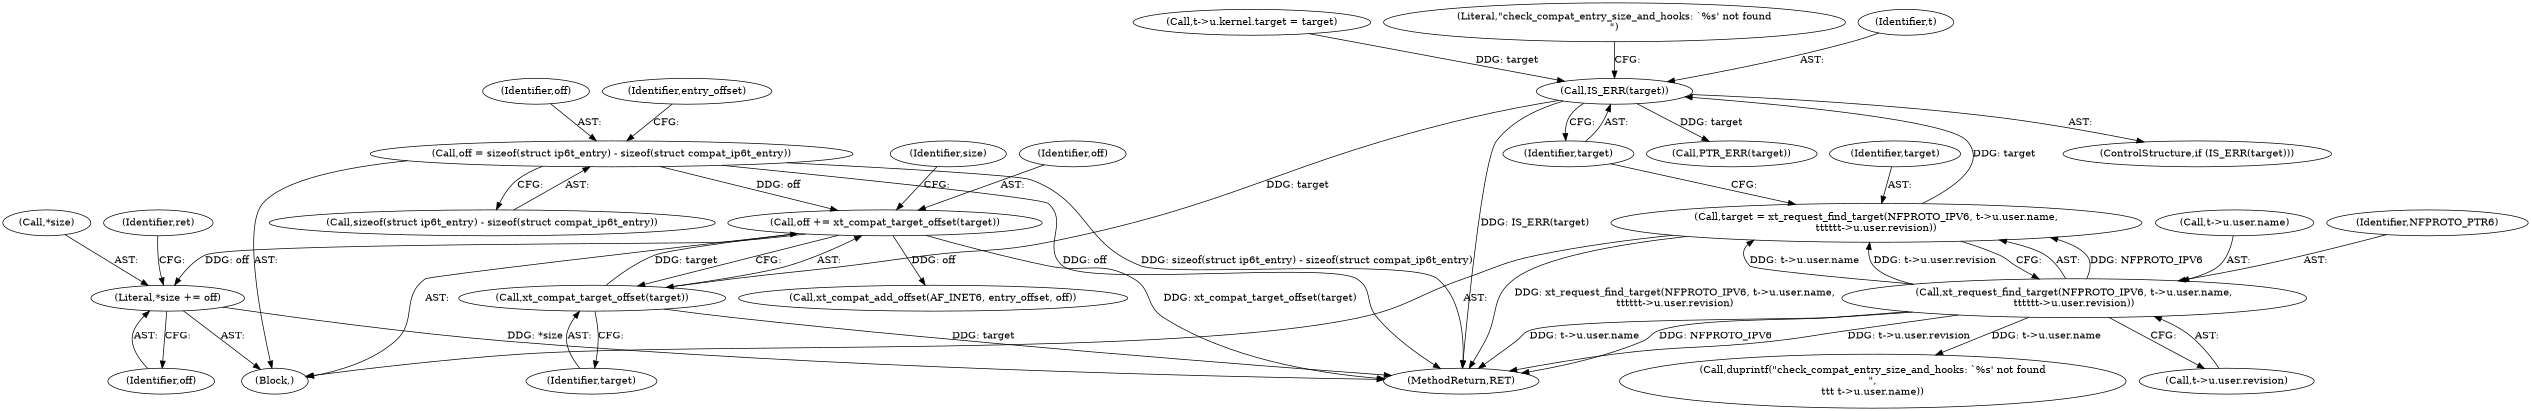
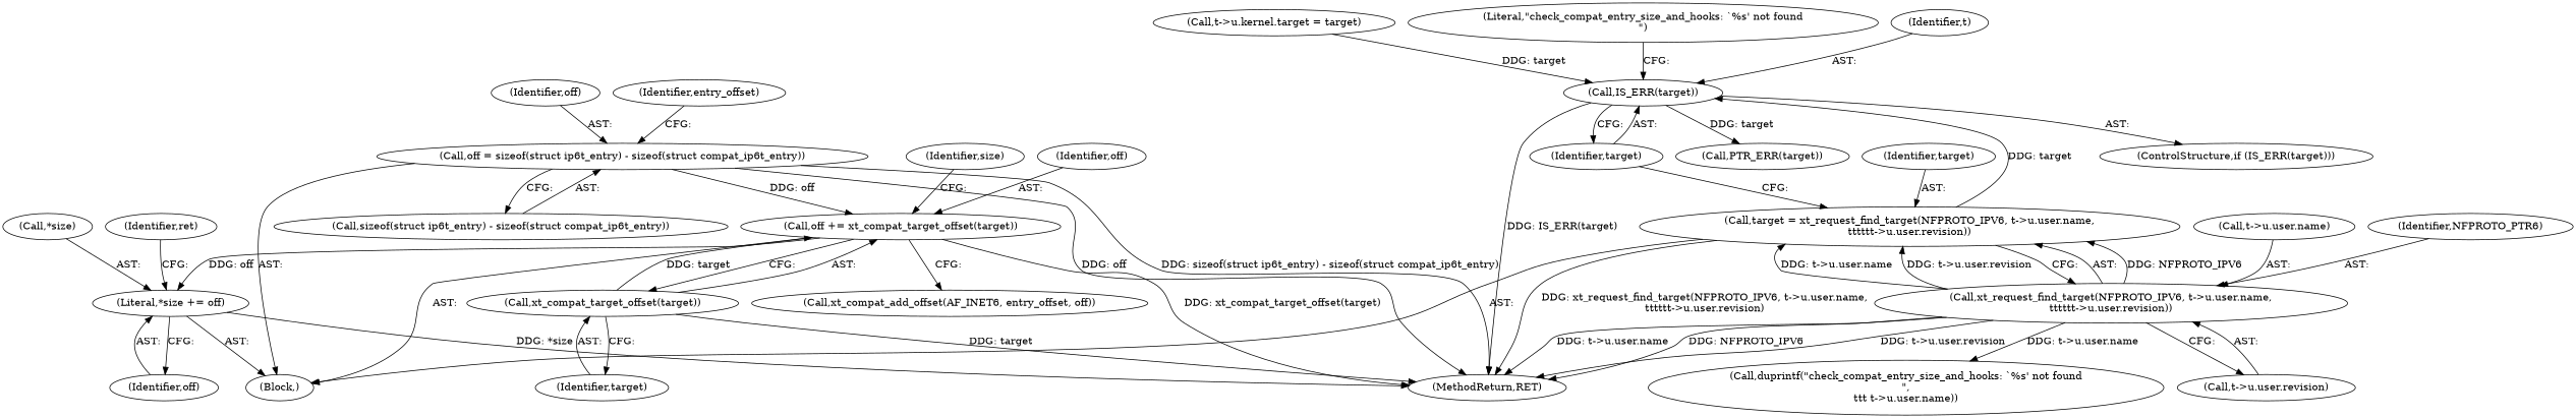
  digraph {
    n1 [label="(Literal,*size += off)"]
    n2 [label="(Block,)"]
    n3 [label="(Identifier,off)"]
    n4 [label="(MethodReturn,RET)"]
    n5 [label="(Call,off += xt_compat_target_offset(target))"]
    n6 [label="(Call,xt_compat_target_offset(target))"]
    n7 [label="(Call,xt_compat_add_offset(AF_INET6, entry_offset, off))"]
    n8 [label="(Identifier,target)"]
    n9 [label="(Call,IS_ERR(target))"]
    n10 [label="(Identifier,target)"]
    n11 [label="(Call,PTR_ERR(target))"]
    n12 [label="(ControlStructure,if (IS_ERR(target)))"]
    n13 [label="(Call,target = xt_request_find_target(NFPROTO_IPV6, t->u.user.name,\n\t\t\t\t\tt->u.user.revision))"]
    n14 [label="(Call,t->u.kernel.target = target)"]
    n15 [label="(Call,xt_request_find_target(NFPROTO_IPV6, t->u.user.name,\n\t\t\t\t\tt->u.user.revision))"]
    n16 [label="(Call,duprintf(\"check_compat_entry_size_and_hooks: `%s' not found\n\",\n\t\t\t t->u.user.name))"]
    n17 [label="(Call,t->u.user.revision)"]
    n18 [label="(Call,off = sizeof(struct ip6t_entry) - sizeof(struct compat_ip6t_entry))"]
    n19 [label="(Call,sizeof(struct ip6t_entry) - sizeof(struct compat_ip6t_entry))"]
    n20 [label="(Identifier,ret)"]
    n21 [label="(Identifier,off)"]
    n22 [label="(Literal,\"check_compat_entry_size_and_hooks: `%s' not found\n\")"]
    n23 [label="(Identifier,target)"]
    n24 [label="(Identifier,NFPROTO_PTR6)"]
    n25 [label="(Identifier,off)"]
    n26 [label="(Call,*size)"]
    n27 [label="(Identifier,t)"]
    n28 [label="(Identifier,entry_offset)"]
    n29 [label="(Call,t->u.user.name)"]
    n30 [label="(Identifier,size)"]
    n1 -> n2 [label="AST: "]
    n1 -> n3 [label="CFG: "]
    n1 -> n4 [label="DDG: *size"]
    n3 -> n1 [label="AST: "]
    n5 -> n1 [label="DDG: off"]
    n5 -> n2 [label="AST: "]
    n5 -> n4 [label="DDG: xt_compat_target_offset(target)"]
    n5 -> n6 [label="CFG: "]
-   n5 -> n7 [label="DDG: off"]
+   n5 -> n7 [label="CFG: "]
    n6 -> n4 [label="DDG: target"]
    n6 -> n5 [label="AST: "]
    n6 -> n5 [label="DDG: target"]
    n6 -> n8 [label="CFG: "]
    n8 -> n6 [label="AST: "]
    n9 -> n4 [label="DDG: IS_ERR(target)"]
-   n9 -> n6 [label="DDG: target"]
    n9 -> n10 [label="CFG: "]
    n9 -> n11 [label="DDG: target"]
    n9 -> n12 [label="AST: "]
    n10 -> n9 [label="AST: "]
    n10 -> n13 [label="CFG: "]
    n13 -> n2 [label="AST: "]
    n13 -> n4 [label="DDG: xt_request_find_target(NFPROTO_IPV6, t->u.user.name,\n\t\t\t\t\tt->u.user.revision)"]
    n13 -> n9 [label="DDG: target"]
    n13 -> n15 [label="CFG: "]
    n14 -> n9 [label="DDG: target"]
    n15 -> n4 [label="DDG: NFPROTO_IPV6"]
    n15 -> n4 [label="DDG: t->u.user.revision"]
    n15 -> n4 [label="DDG: t->u.user.name"]
    n15 -> n13 [label="AST: "]
    n15 -> n13 [label="DDG: NFPROTO_IPV6"]
    n15 -> n13 [label="DDG: t->u.user.name"]
    n15 -> n13 [label="DDG: t->u.user.revision"]
    n15 -> n16 [label="DDG: t->u.user.name"]
    n15 -> n17 [label="CFG: "]
    n17 -> n15 [label="AST: "]
    n18 -> n2 [label="AST: "]
    n18 -> n4 [label="DDG: off"]
    n18 -> n4 [label="DDG: sizeof(struct ip6t_entry) - sizeof(struct compat_ip6t_entry)"]
    n18 -> n5 [label="DDG: off"]
    n18 -> n19 [label="CFG: "]
    n19 -> n18 [label="AST: "]
    n20 -> n1 [label="CFG: "]
    n21 -> n18 [label="AST: "]
    n22 -> n9 [label="CFG: "]
    n23 -> n13 [label="AST: "]
    n24 -> n15 [label="AST: "]
    n25 -> n5 [label="AST: "]
    n26 -> n1 [label="AST: "]
    n27 -> n9 [label="AST: "]
    n28 -> n18 [label="CFG: "]
    n29 -> n15 [label="AST: "]
    n30 -> n5 [label="CFG: "]
  }
